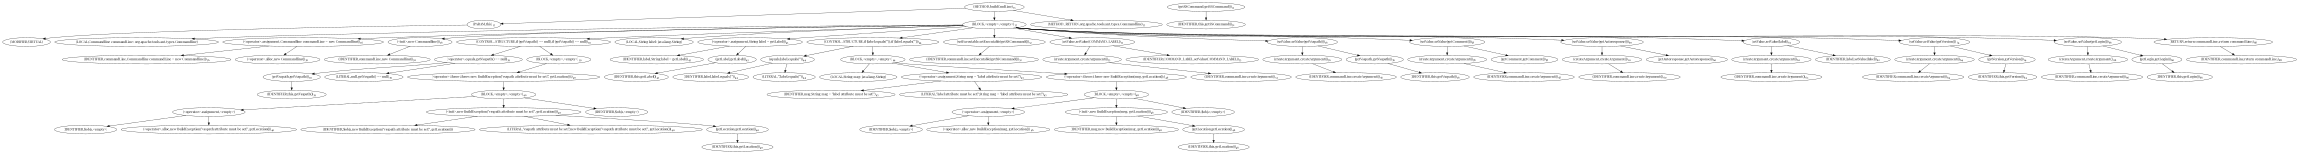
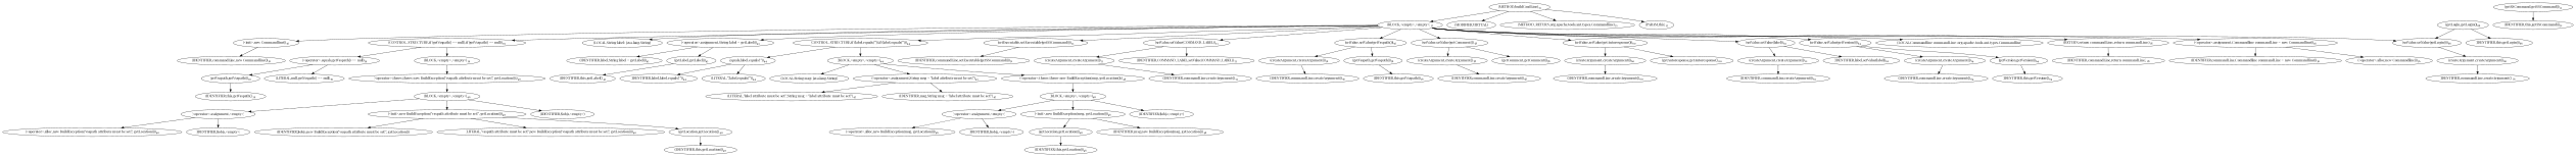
  digraph {
    fontname="Playfair Display"
    node [fontname="Playfair Display"]
    edge [fontname="Playfair Display"]
    n1 [label=<(METHOD,buildCmdLine)<SUB>35</SUB>>]
    n2 [label=<(PARAM,this)<SUB>35</SUB>>]
    n3 [label=<(BLOCK,&lt;empty&gt;,&lt;empty&gt;)<SUB>35</SUB>>]
    n4 [label=<(MODIFIER,VIRTUAL)>]
    n5 [label=<(METHOD_RETURN,org.apache.tools.ant.types.Commandline)<SUB>35</SUB>>]
    n6 [label=<(LOCAL,Commandline commandLine: org.apache.tools.ant.types.Commandline)>]
    n7 [label=<(&lt;operator&gt;.assignment,Commandline commandLine = new Commandline())<SUB>36</SUB>>]
    n8 [label=<(&lt;init&gt;,new Commandline())<SUB>36</SUB>>]
    n9 [label=<(CONTROL_STRUCTURE,if (getVsspath() == null),if (getVsspath() == null))<SUB>39</SUB>>]
    n10 [label=<(LOCAL,String label: java.lang.String)>]
    n11 [label=<(&lt;operator&gt;.assignment,String label = getLabel())<SUB>43</SUB>>]
    n12 [label=<(CONTROL_STRUCTURE,if (label.equals(&quot;&quot;)),if (label.equals(&quot;&quot;)))<SUB>44</SUB>>]
    n13 [label=<(setExecutable,setExecutable(getSSCommand()))<SUB>52</SUB>>]
    n14 [label=<(setValue,setValue(COMMAND_LABEL))<SUB>53</SUB>>]
    n15 [label=<(setValue,setValue(getVsspath()))<SUB>56</SUB>>]
    n16 [label=<(setValue,setValue(getComment()))<SUB>58</SUB>>]
    n17 [label=<(setValue,setValue(getAutoresponse()))<SUB>60</SUB>>]
    n18 [label=<(setValue,setValue(label))<SUB>62</SUB>>]
    n19 [label=<(setValue,setValue(getVersion()))<SUB>64</SUB>>]
    n20 [label=<(setValue,setValue(getLogin()))<SUB>66</SUB>>]
    n21 [label=<(RETURN,return commandLine;,return commandLine;)<SUB>68</SUB>>]
    n22 [label=<(IDENTIFIER,commandLine,Commandline commandLine = new Commandline())<SUB>36</SUB>>]
    n23 [label=<(&lt;operator&gt;.alloc,new Commandline())<SUB>36</SUB>>]
    n24 [label=<(IDENTIFIER,commandLine,new Commandline())<SUB>36</SUB>>]
    n25 [label=<(&lt;operator&gt;.equals,getVsspath() == null)<SUB>39</SUB>>]
    n26 [label=<(BLOCK,&lt;empty&gt;,&lt;empty&gt;)<SUB>39</SUB>>]
    n27 [label=<(IDENTIFIER,label,String label = getLabel())<SUB>43</SUB>>]
    n28 [label=<(getLabel,getLabel())<SUB>43</SUB>>]
    n29 [label=<(equals,label.equals(&quot;&quot;))<SUB>44</SUB>>]
    n30 [label=<(BLOCK,&lt;empty&gt;,&lt;empty&gt;)<SUB>44</SUB>>]
    n31 [label=<(IDENTIFIER,commandLine,setExecutable(getSSCommand()))<SUB>52</SUB>>]
    n32 [label=<(createArgument,createArgument())<SUB>53</SUB>>]
    n33 [label=<(IDENTIFIER,COMMAND_LABEL,setValue(COMMAND_LABEL))<SUB>53</SUB>>]
    n34 [label=<(createArgument,createArgument())<SUB>56</SUB>>]
    n35 [label=<(getVsspath,getVsspath())<SUB>56</SUB>>]
    n36 [label=<(createArgument,createArgument())<SUB>58</SUB>>]
    n37 [label=<(getComment,getComment())<SUB>58</SUB>>]
    n38 [label=<(createArgument,createArgument())<SUB>60</SUB>>]
    n39 [label=<(getAutoresponse,getAutoresponse())<SUB>60</SUB>>]
    n40 [label=<(createArgument,createArgument())<SUB>62</SUB>>]
    n41 [label=<(IDENTIFIER,label,setValue(label))<SUB>62</SUB>>]
    n42 [label=<(createArgument,createArgument())<SUB>64</SUB>>]
    n43 [label=<(getVersion,getVersion())<SUB>64</SUB>>]
    n44 [label=<(createArgument,createArgument())<SUB>66</SUB>>]
    n45 [label=<(getLogin,getLogin())<SUB>66</SUB>>]
    n46 [label=<(IDENTIFIER,commandLine,return commandLine;)<SUB>68</SUB>>]
    n47 [label=<(getVsspath,getVsspath())<SUB>39</SUB>>]
    n48 [label=<(LITERAL,null,getVsspath() == null)<SUB>39</SUB>>]
    n49 [label=<(&lt;operator&gt;.throw,throw new BuildException(&quot;vsspath attribute must be set!&quot;, getLocation());)<SUB>40</SUB>>]
    n50 [label=<(IDENTIFIER,this,getVsspath())<SUB>39</SUB>>]
    n51 [label=<(BLOCK,&lt;empty&gt;,&lt;empty&gt;)<SUB>40</SUB>>]
    n52 [label=<(&lt;operator&gt;.assignment,&lt;empty&gt;)>]
    n53 [label=<(&lt;init&gt;,new BuildException(&quot;vsspath attribute must be set!&quot;, getLocation()))<SUB>40</SUB>>]
    n54 [label=<(IDENTIFIER,$obj1,&lt;empty&gt;)>]
    n55 [label=<(IDENTIFIER,$obj1,&lt;empty&gt;)>]
    n56 [label=<(&lt;operator&gt;.alloc,new BuildException(&quot;vsspath attribute must be set!&quot;, getLocation()))<SUB>40</SUB>>]
    n57 [label=<(IDENTIFIER,$obj1,new BuildException(&quot;vsspath attribute must be set!&quot;, getLocation()))>]
    n58 [label=<(LITERAL,&quot;vsspath attribute must be set!&quot;,new BuildException(&quot;vsspath attribute must be set!&quot;, getLocation()))<SUB>40</SUB>>]
    n59 [label=<(getLocation,getLocation())<SUB>40</SUB>>]
    n60 [label=<(IDENTIFIER,this,getLocation())<SUB>40</SUB>>]
    n61 [label=<(IDENTIFIER,this,getLabel())<SUB>43</SUB>>]
    n62 [label=<(IDENTIFIER,label,label.equals(&quot;&quot;))<SUB>44</SUB>>]
    n63 [label=<(LITERAL,&quot;&quot;,label.equals(&quot;&quot;))<SUB>44</SUB>>]
    n64 [label=<(LOCAL,String msg: java.lang.String)>]
    n65 [label=<(&lt;operator&gt;.assignment,String msg = &quot;label attribute must be set!&quot;)<SUB>45</SUB>>]
    n66 [label=<(&lt;operator&gt;.throw,throw new BuildException(msg, getLocation());)<SUB>46</SUB>>]
    n67 [label=<(IDENTIFIER,msg,String msg = &quot;label attribute must be set!&quot;)<SUB>45</SUB>>]
    n68 [label=<(LITERAL,&quot;label attribute must be set!&quot;,String msg = &quot;label attribute must be set!&quot;)<SUB>45</SUB>>]
    n69 [label=<(BLOCK,&lt;empty&gt;,&lt;empty&gt;)<SUB>46</SUB>>]
    n70 [label=<(&lt;operator&gt;.assignment,&lt;empty&gt;)>]
    n71 [label=<(&lt;init&gt;,new BuildException(msg, getLocation()))<SUB>46</SUB>>]
    n72 [label=<(IDENTIFIER,$obj2,&lt;empty&gt;)>]
    n73 [label=<(IDENTIFIER,$obj2,&lt;empty&gt;)>]
    n74 [label=<(&lt;operator&gt;.alloc,new BuildException(msg, getLocation()))<SUB>46</SUB>>]
    n75 [label=<(IDENTIFIER,msg,new BuildException(msg, getLocation()))<SUB>46</SUB>>]
    n76 [label=<(getLocation,getLocation())<SUB>46</SUB>>]
    n77 [label=<(IDENTIFIER,this,getLocation())<SUB>46</SUB>>]
    n78 [label=<(getSSCommand,getSSCommand())<SUB>52</SUB>>]
    n79 [label=<(IDENTIFIER,this,getSSCommand())<SUB>52</SUB>>]
    n80 [label=<(IDENTIFIER,commandLine,createArgument())<SUB>53</SUB>>]
    n81 [label=<(IDENTIFIER,commandLine,createArgument())<SUB>56</SUB>>]
    n82 [label=<(IDENTIFIER,this,getVsspath())<SUB>56</SUB>>]
    n83 [label=<(IDENTIFIER,commandLine,createArgument())<SUB>58</SUB>>]
    n84 [label=<(IDENTIFIER,commandLine,createArgument())<SUB>60</SUB>>]
    n85 [label=<(IDENTIFIER,commandLine,createArgument())<SUB>62</SUB>>]
    n86 [label=<(IDENTIFIER,commandLine,createArgument())<SUB>64</SUB>>]
    n87 [label=<(IDENTIFIER,this,getVersion())<SUB>64</SUB>>]
    n88 [label=<(IDENTIFIER,commandLine,createArgument())<SUB>66</SUB>>]
    n89 [label=<(IDENTIFIER,this,getLogin())<SUB>66</SUB>>]
    n1 -> n2
    n1 -> n3
-   n2 -> n4
+   n1 -> n4
    n1 -> n5
    n3 -> n6
    n3 -> n7
    n3 -> n8
    n3 -> n9
    n3 -> n10
    n3 -> n11
    n3 -> n12
    n3 -> n13
    n3 -> n14
    n3 -> n15
    n3 -> n16
    n3 -> n17
    n3 -> n18
    n3 -> n19
    n3 -> n20
    n3 -> n21
    n7 -> n22
    n7 -> n23
    n8 -> n24
    n9 -> n25
    n9 -> n26
    n11 -> n27
    n11 -> n28
    n12 -> n29
    n12 -> n30
    n13 -> n31
    n14 -> n32
    n14 -> n33
    n15 -> n34
    n15 -> n35
    n16 -> n36
    n16 -> n37
    n17 -> n38
    n17 -> n39
    n18 -> n40
    n18 -> n41
    n19 -> n42
    n19 -> n43
    n20 -> n44
-   n20 -> n45
+   n45 -> n20
    n21 -> n46
    n25 -> n47
    n25 -> n48
    n26 -> n49
    n28 -> n61
    n29 -> n62
    n29 -> n63
    n30 -> n64
    n30 -> n65
    n30 -> n66
    n32 -> n80
    n34 -> n81
    n35 -> n82
    n36 -> n83
    n38 -> n84
    n40 -> n85
    n42 -> n86
    n43 -> n87
    n44 -> n88
    n45 -> n89
    n47 -> n50
    n49 -> n51
    n51 -> n52
    n51 -> n53
    n51 -> n54
    n52 -> n55
    n52 -> n56
    n53 -> n57
    n53 -> n58
    n53 -> n59
    n59 -> n60
    n65 -> n67
    n65 -> n68
    n66 -> n69
    n69 -> n70
    n69 -> n71
    n69 -> n72
    n70 -> n73
    n70 -> n74
    n71 -> n75
    n71 -> n76
    n76 -> n77
    n78 -> n79
  }
